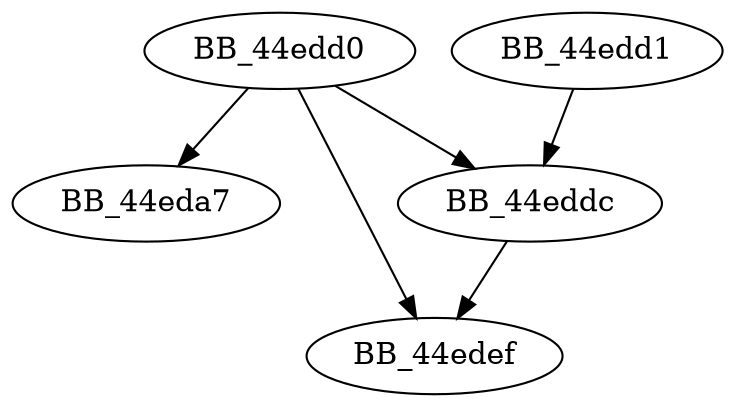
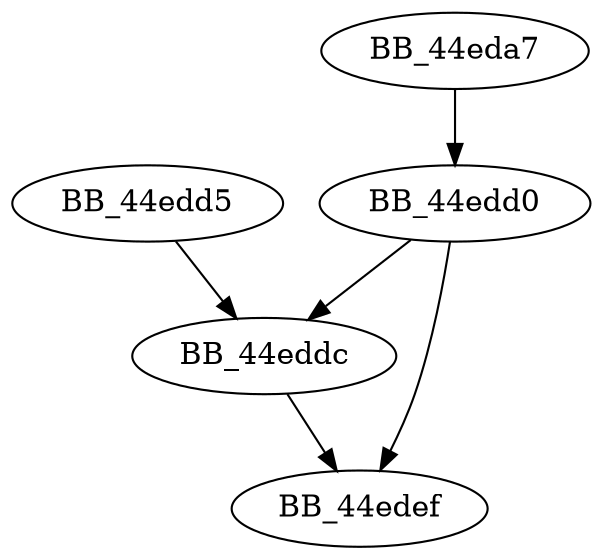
  digraph {
    fontname="DejaVu Serif"
    node [fontname="DejaVu Serif"]
    edge [fontname="DejaVu Serif"]
    BB_44eda7
    BB_44edd0
    BB_44eddc
    BB_44edef
-   BB_44edd5 [label=BB_44edd1]
-   BB_44edd0 -> BB_44eda7
+   BB_44edd5
+   BB_44eda7 -> BB_44edd0
    BB_44edd0 -> BB_44eddc
    BB_44edd0 -> BB_44edef
    BB_44eddc -> BB_44edef
    BB_44edd5 -> BB_44eddc
  }
